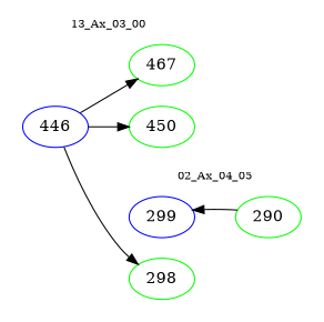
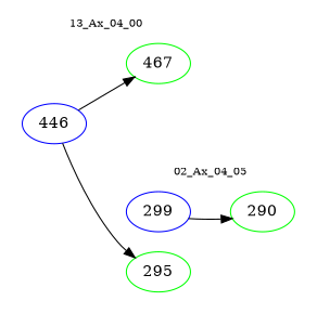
  digraph {
    rankdir=LR
    node [color=green]
    edge [color=black]
    n1 [color=blue label=446]
-   n2 [label=450]
    n3 [label=467]
    n4 [color=blue label=299]
    n5 [label=290]
-   n6 [label=298]
+   n6 [label=295]
    subgraph cluster_1 {
      color=white
      fontsize=10
-     label="13_Ax_03_00"
+     label="13_Ax_04_00"
      n1
-     n2
      n3
    }
    subgraph cluster_2 {
      color=white
      fontsize=10
      label="02_Ax_04_05"
      n4
      n5
      n6
    }
-   n1 -> n2
    n1 -> n3
    n1 -> n6
-   n5 -> n4
+   n4 -> n5
  }
